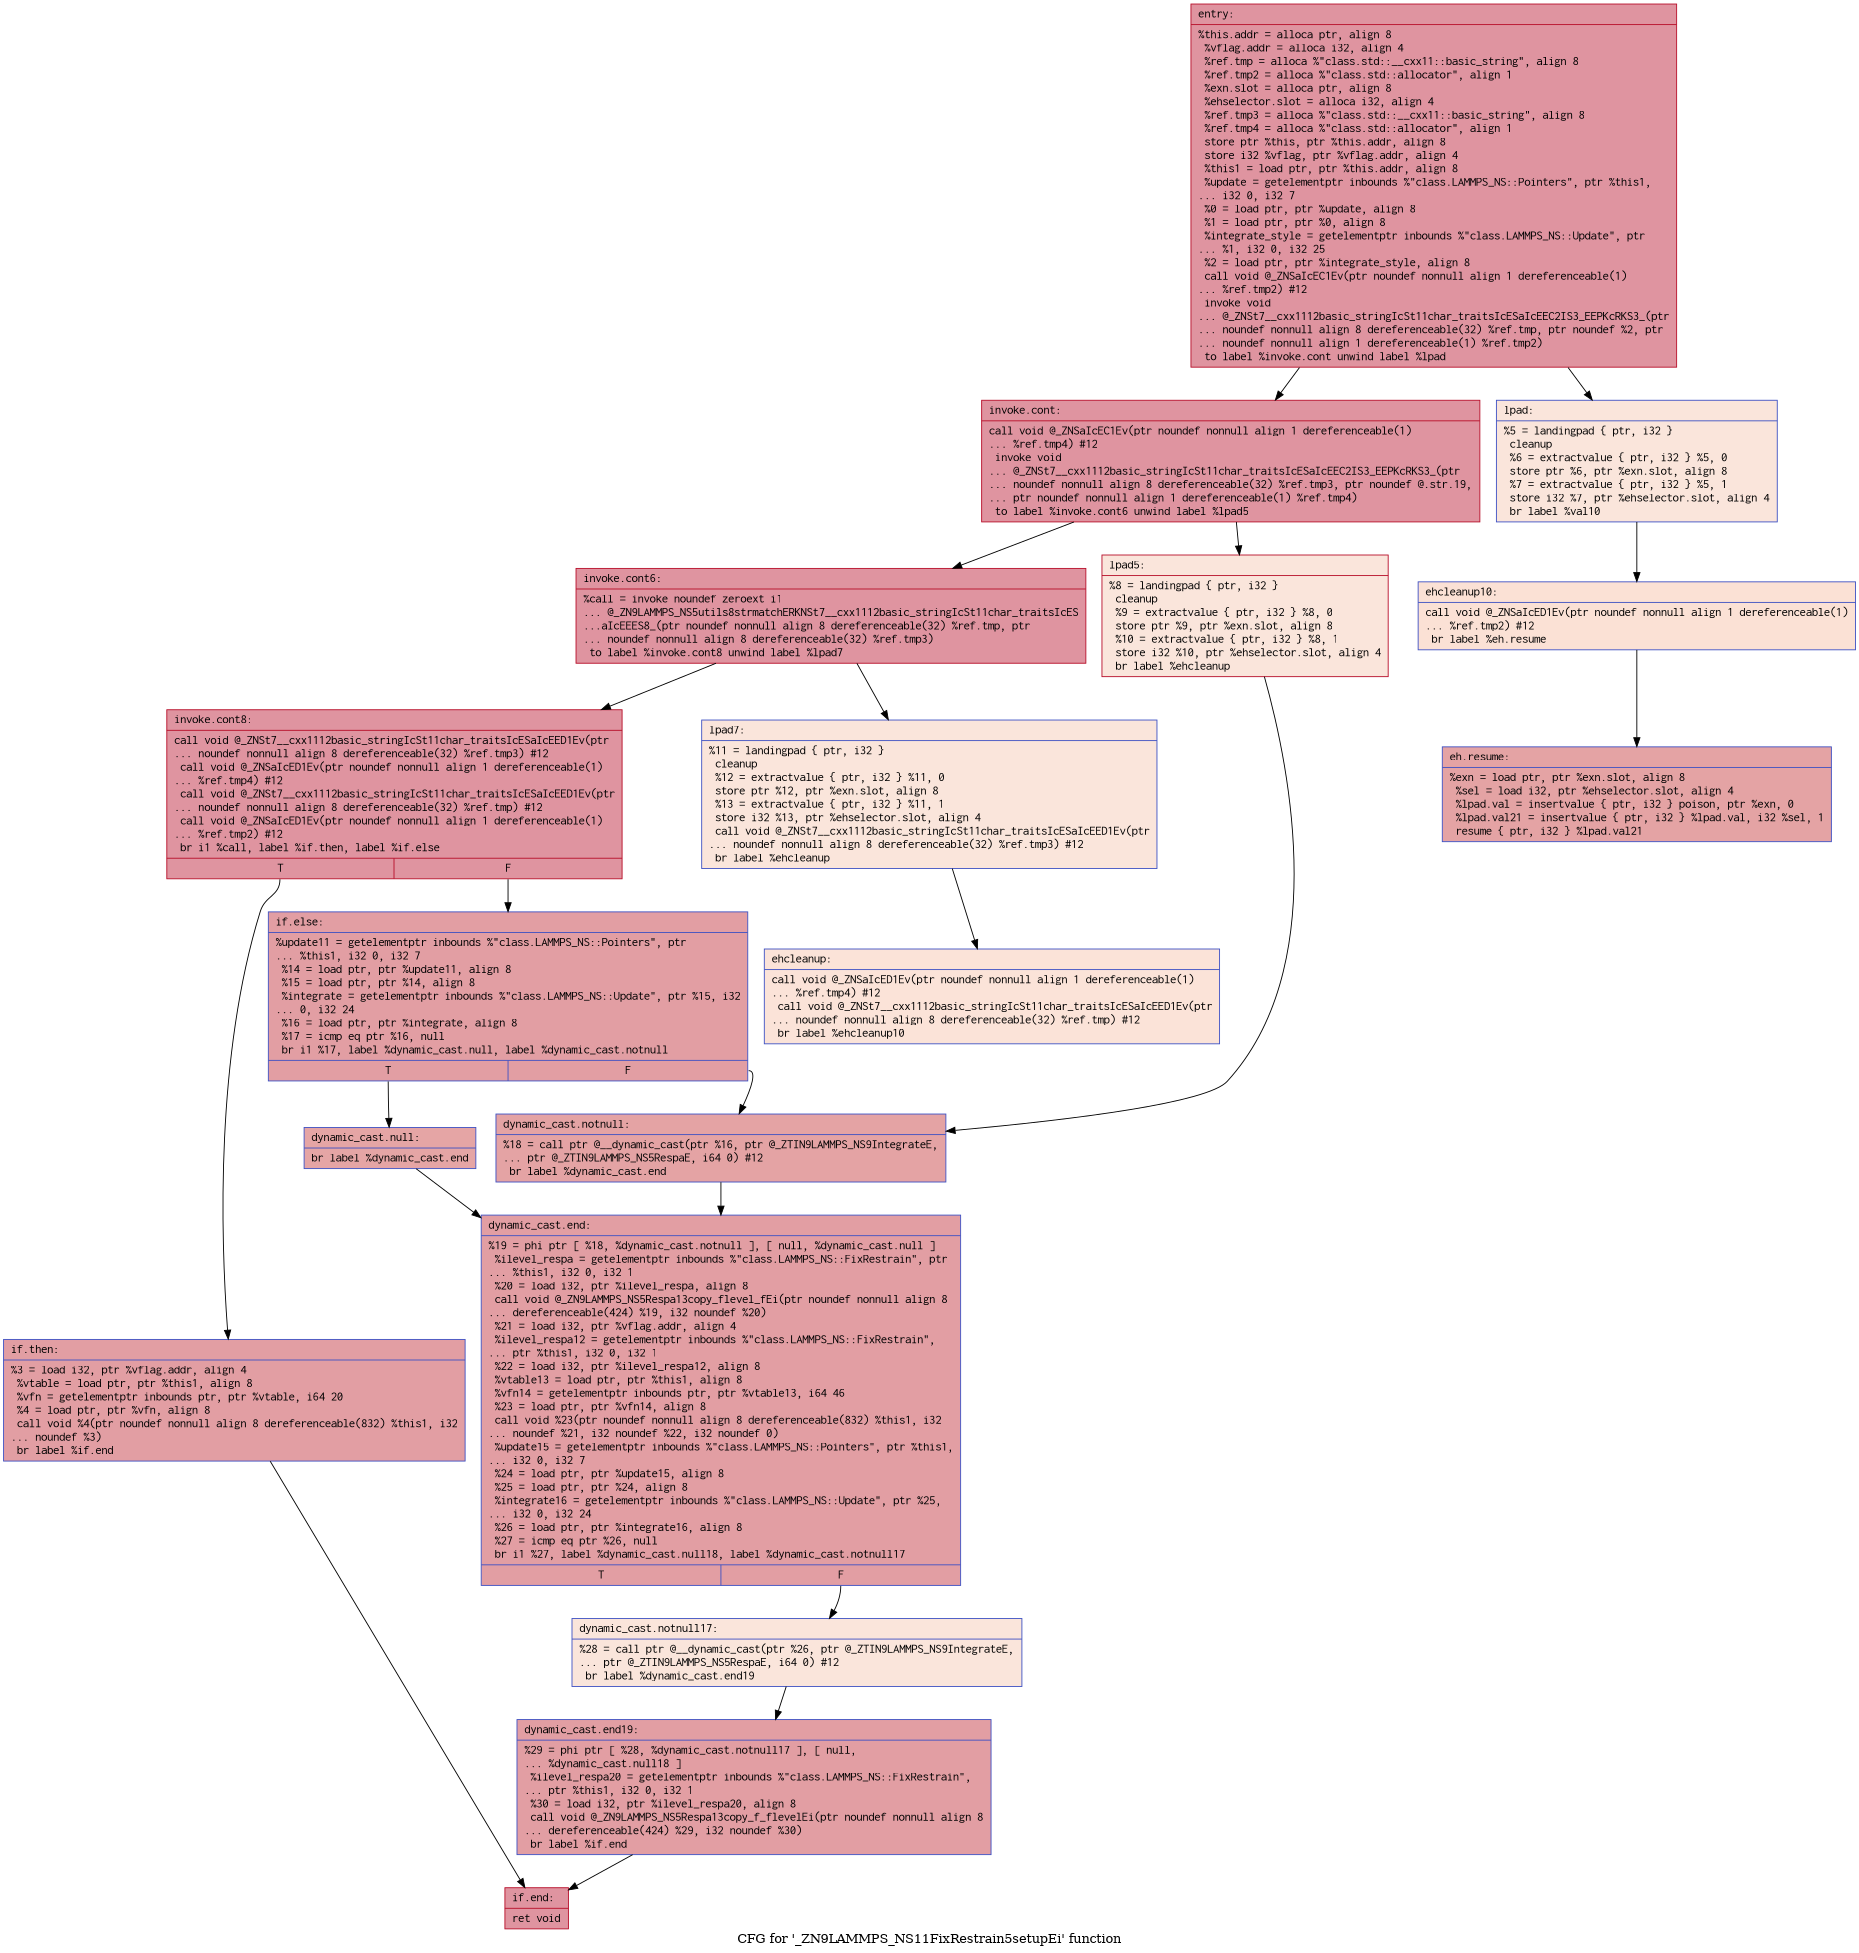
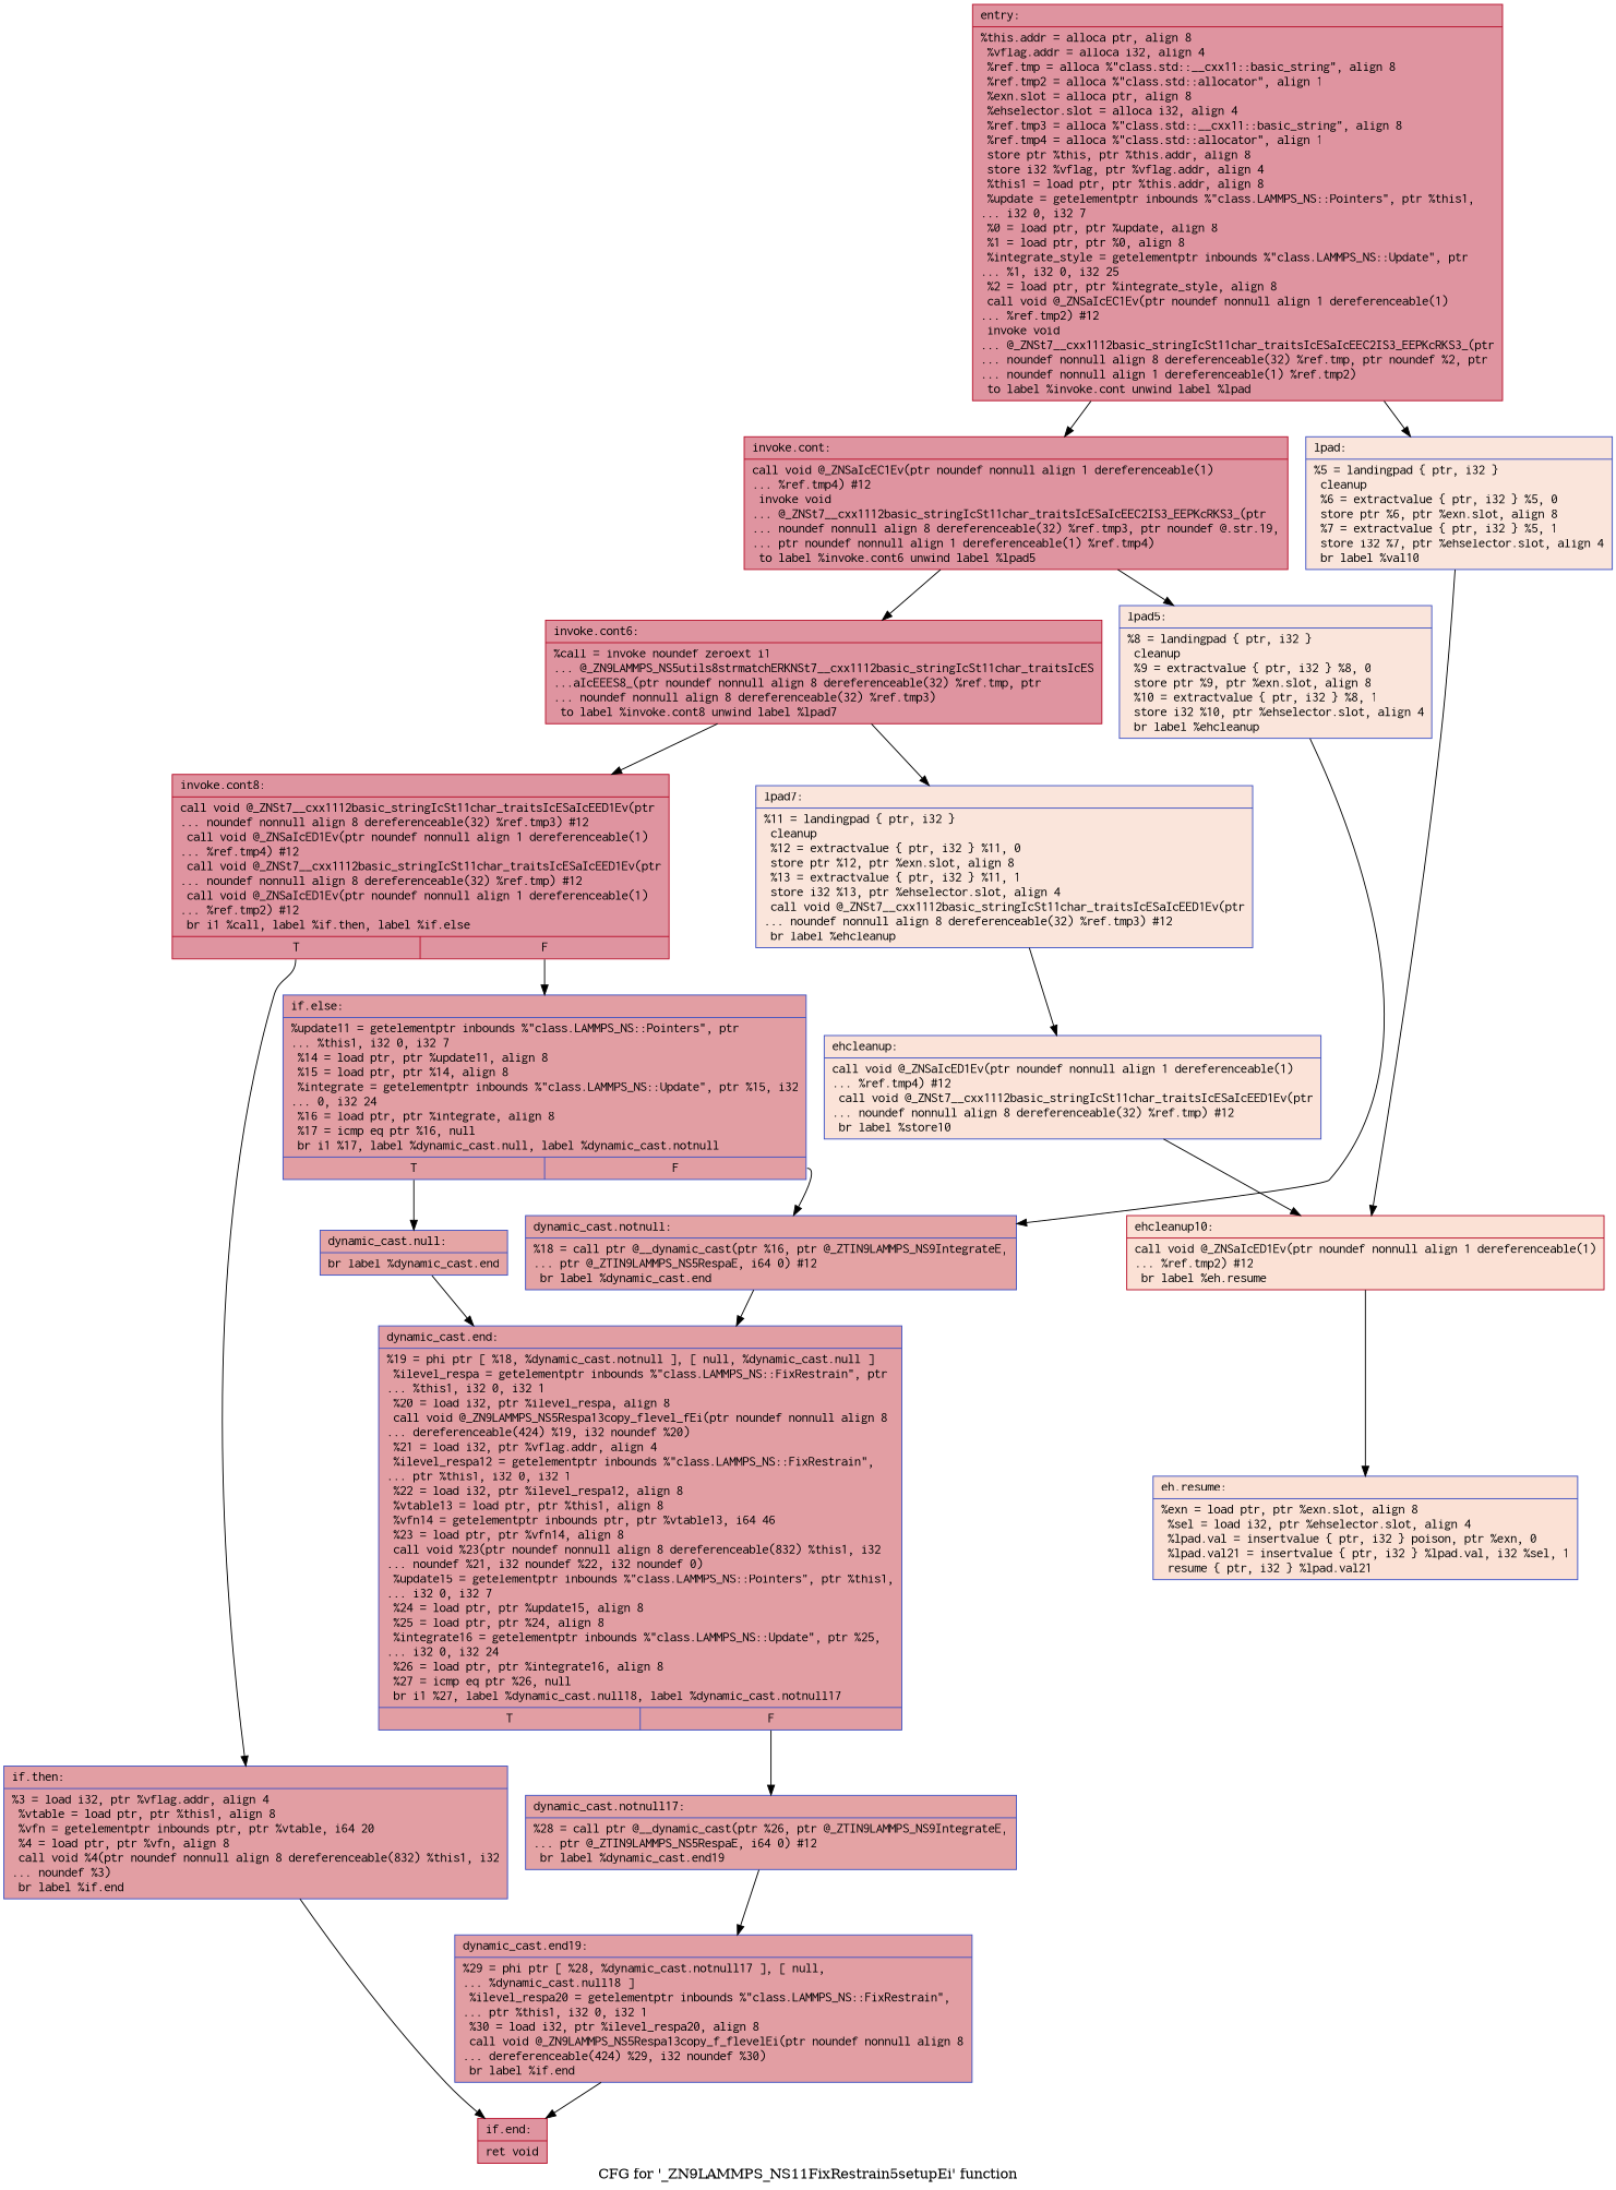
  digraph {
    label="CFG for '_ZN9LAMMPS_NS11FixRestrain5setupEi' function"
    node [color="#3d50c3ff" fillcolor="#b70d2870" fontname=Courier shape=record style=filled]
    n1 [color="#b70d28ff" label="{entry:\l|  %this.addr = alloca ptr, align 8\l  %vflag.addr = alloca i32, align 4\l  %ref.tmp = alloca %\"class.std::__cxx11::basic_string\", align 8\l  %ref.tmp2 = alloca %\"class.std::allocator\", align 1\l  %exn.slot = alloca ptr, align 8\l  %ehselector.slot = alloca i32, align 4\l  %ref.tmp3 = alloca %\"class.std::__cxx11::basic_string\", align 8\l  %ref.tmp4 = alloca %\"class.std::allocator\", align 1\l  store ptr %this, ptr %this.addr, align 8\l  store i32 %vflag, ptr %vflag.addr, align 4\l  %this1 = load ptr, ptr %this.addr, align 8\l  %update = getelementptr inbounds %\"class.LAMMPS_NS::Pointers\", ptr %this1,\l... i32 0, i32 7\l  %0 = load ptr, ptr %update, align 8\l  %1 = load ptr, ptr %0, align 8\l  %integrate_style = getelementptr inbounds %\"class.LAMMPS_NS::Update\", ptr\l... %1, i32 0, i32 25\l  %2 = load ptr, ptr %integrate_style, align 8\l  call void @_ZNSaIcEC1Ev(ptr noundef nonnull align 1 dereferenceable(1)\l... %ref.tmp2) #12\l  invoke void\l... @_ZNSt7__cxx1112basic_stringIcSt11char_traitsIcESaIcEEC2IS3_EEPKcRKS3_(ptr\l... noundef nonnull align 8 dereferenceable(32) %ref.tmp, ptr noundef %2, ptr\l... noundef nonnull align 1 dereferenceable(1) %ref.tmp2)\l          to label %invoke.cont unwind label %lpad\l}"]
    n2 [color="#b70d28ff" label="{invoke.cont:\l|  call void @_ZNSaIcEC1Ev(ptr noundef nonnull align 1 dereferenceable(1)\l... %ref.tmp4) #12\l  invoke void\l... @_ZNSt7__cxx1112basic_stringIcSt11char_traitsIcESaIcEEC2IS3_EEPKcRKS3_(ptr\l... noundef nonnull align 8 dereferenceable(32) %ref.tmp3, ptr noundef @.str.19,\l... ptr noundef nonnull align 1 dereferenceable(1) %ref.tmp4)\l          to label %invoke.cont6 unwind label %lpad5\l}"]
    n3 [fillcolor="#f4c5ad70" label="{lpad:\l|  %5 = landingpad \{ ptr, i32 \}\l          cleanup\l  %6 = extractvalue \{ ptr, i32 \} %5, 0\l  store ptr %6, ptr %exn.slot, align 8\l  %7 = extractvalue \{ ptr, i32 \} %5, 1\l  store i32 %7, ptr %ehselector.slot, align 4\l  br label %val10\l}"]
    n4 [color="#b70d28ff" label="{invoke.cont6:\l|  %call = invoke noundef zeroext i1\l... @_ZN9LAMMPS_NS5utils8strmatchERKNSt7__cxx1112basic_stringIcSt11char_traitsIcES\l...aIcEEES8_(ptr noundef nonnull align 8 dereferenceable(32) %ref.tmp, ptr\l... noundef nonnull align 8 dereferenceable(32) %ref.tmp3)\l          to label %invoke.cont8 unwind label %lpad7\l}"]
-   n5 [color="#b70d28ff" fillcolor="#f4c5ad70" label="{lpad5:\l|  %8 = landingpad \{ ptr, i32 \}\l          cleanup\l  %9 = extractvalue \{ ptr, i32 \} %8, 0\l  store ptr %9, ptr %exn.slot, align 8\l  %10 = extractvalue \{ ptr, i32 \} %8, 1\l  store i32 %10, ptr %ehselector.slot, align 4\l  br label %ehcleanup\l}"]
-   n6 [fillcolor="#f7bca170" label="{ehcleanup10:\l|  call void @_ZNSaIcED1Ev(ptr noundef nonnull align 1 dereferenceable(1)\l... %ref.tmp2) #12\l  br label %eh.resume\l}"]
+   n5 [fillcolor="#f4c5ad70" label="{lpad5:\l|  %8 = landingpad \{ ptr, i32 \}\l          cleanup\l  %9 = extractvalue \{ ptr, i32 \} %8, 0\l  store ptr %9, ptr %exn.slot, align 8\l  %10 = extractvalue \{ ptr, i32 \} %8, 1\l  store i32 %10, ptr %ehselector.slot, align 4\l  br label %ehcleanup\l}"]
+   n6 [color="#b70d28ff" fillcolor="#f7bca170" label="{ehcleanup10:\l|  call void @_ZNSaIcED1Ev(ptr noundef nonnull align 1 dereferenceable(1)\l... %ref.tmp2) #12\l  br label %eh.resume\l}"]
    n7 [color="#b70d28ff" label="{invoke.cont8:\l|  call void @_ZNSt7__cxx1112basic_stringIcSt11char_traitsIcESaIcEED1Ev(ptr\l... noundef nonnull align 8 dereferenceable(32) %ref.tmp3) #12\l  call void @_ZNSaIcED1Ev(ptr noundef nonnull align 1 dereferenceable(1)\l... %ref.tmp4) #12\l  call void @_ZNSt7__cxx1112basic_stringIcSt11char_traitsIcESaIcEED1Ev(ptr\l... noundef nonnull align 8 dereferenceable(32) %ref.tmp) #12\l  call void @_ZNSaIcED1Ev(ptr noundef nonnull align 1 dereferenceable(1)\l... %ref.tmp2) #12\l  br i1 %call, label %if.then, label %if.else\l|{<s0>T|<s1>F}}"]
    n8 [fillcolor="#f4c5ad70" label="{lpad7:\l|  %11 = landingpad \{ ptr, i32 \}\l          cleanup\l  %12 = extractvalue \{ ptr, i32 \} %11, 0\l  store ptr %12, ptr %exn.slot, align 8\l  %13 = extractvalue \{ ptr, i32 \} %11, 1\l  store i32 %13, ptr %ehselector.slot, align 4\l  call void @_ZNSt7__cxx1112basic_stringIcSt11char_traitsIcESaIcEED1Ev(ptr\l... noundef nonnull align 8 dereferenceable(32) %ref.tmp3) #12\l  br label %ehcleanup\l}"]
    n9 [fillcolor="#c32e3170" label="{dynamic_cast.notnull:\l|  %18 = call ptr @__dynamic_cast(ptr %16, ptr @_ZTIN9LAMMPS_NS9IntegrateE,\l... ptr @_ZTIN9LAMMPS_NS5RespaE, i64 0) #12\l  br label %dynamic_cast.end\l}"]
-   n10 [fillcolor="#c32e3170" label="{eh.resume:\l|  %exn = load ptr, ptr %exn.slot, align 8\l  %sel = load i32, ptr %ehselector.slot, align 4\l  %lpad.val = insertvalue \{ ptr, i32 \} poison, ptr %exn, 0\l  %lpad.val21 = insertvalue \{ ptr, i32 \} %lpad.val, i32 %sel, 1\l  resume \{ ptr, i32 \} %lpad.val21\l}"]
+   n10 [fillcolor="#f7bca170" label="{eh.resume:\l|  %exn = load ptr, ptr %exn.slot, align 8\l  %sel = load i32, ptr %ehselector.slot, align 4\l  %lpad.val = insertvalue \{ ptr, i32 \} poison, ptr %exn, 0\l  %lpad.val21 = insertvalue \{ ptr, i32 \} %lpad.val, i32 %sel, 1\l  resume \{ ptr, i32 \} %lpad.val21\l}"]
    n11 [fillcolor="#be242e70" label="{if.then:\l|  %3 = load i32, ptr %vflag.addr, align 4\l  %vtable = load ptr, ptr %this1, align 8\l  %vfn = getelementptr inbounds ptr, ptr %vtable, i64 20\l  %4 = load ptr, ptr %vfn, align 8\l  call void %4(ptr noundef nonnull align 8 dereferenceable(832) %this1, i32\l... noundef %3)\l  br label %if.end\l}"]
    n12 [fillcolor="#be242e70" label="{if.else:\l|  %update11 = getelementptr inbounds %\"class.LAMMPS_NS::Pointers\", ptr\l... %this1, i32 0, i32 7\l  %14 = load ptr, ptr %update11, align 8\l  %15 = load ptr, ptr %14, align 8\l  %integrate = getelementptr inbounds %\"class.LAMMPS_NS::Update\", ptr %15, i32\l... 0, i32 24\l  %16 = load ptr, ptr %integrate, align 8\l  %17 = icmp eq ptr %16, null\l  br i1 %17, label %dynamic_cast.null, label %dynamic_cast.notnull\l|{<s0>T|<s1>F}}"]
-   n13 [fillcolor="#f6bfa670" label="{ehcleanup:\l|  call void @_ZNSaIcED1Ev(ptr noundef nonnull align 1 dereferenceable(1)\l... %ref.tmp4) #12\l  call void @_ZNSt7__cxx1112basic_stringIcSt11char_traitsIcESaIcEED1Ev(ptr\l... noundef nonnull align 8 dereferenceable(32) %ref.tmp) #12\l  br label %ehcleanup10\l}"]
+   n13 [fillcolor="#f6bfa670" label="{ehcleanup:\l|  call void @_ZNSaIcED1Ev(ptr noundef nonnull align 1 dereferenceable(1)\l... %ref.tmp4) #12\l  call void @_ZNSt7__cxx1112basic_stringIcSt11char_traitsIcESaIcEED1Ev(ptr\l... noundef nonnull align 8 dereferenceable(32) %ref.tmp) #12\l  br label %store10\l}"]
    n14 [color="#b70d28ff" label="{if.end:\l|  ret void\l}"]
    n15 [fillcolor="#c5333470" label="{dynamic_cast.null:\l|  br label %dynamic_cast.end\l}"]
    n16 [fillcolor="#be242e70" label="{dynamic_cast.end:\l|  %19 = phi ptr [ %18, %dynamic_cast.notnull ], [ null, %dynamic_cast.null ]\l  %ilevel_respa = getelementptr inbounds %\"class.LAMMPS_NS::FixRestrain\", ptr\l... %this1, i32 0, i32 1\l  %20 = load i32, ptr %ilevel_respa, align 8\l  call void @_ZN9LAMMPS_NS5Respa13copy_flevel_fEi(ptr noundef nonnull align 8\l... dereferenceable(424) %19, i32 noundef %20)\l  %21 = load i32, ptr %vflag.addr, align 4\l  %ilevel_respa12 = getelementptr inbounds %\"class.LAMMPS_NS::FixRestrain\",\l... ptr %this1, i32 0, i32 1\l  %22 = load i32, ptr %ilevel_respa12, align 8\l  %vtable13 = load ptr, ptr %this1, align 8\l  %vfn14 = getelementptr inbounds ptr, ptr %vtable13, i64 46\l  %23 = load ptr, ptr %vfn14, align 8\l  call void %23(ptr noundef nonnull align 8 dereferenceable(832) %this1, i32\l... noundef %21, i32 noundef %22, i32 noundef 0)\l  %update15 = getelementptr inbounds %\"class.LAMMPS_NS::Pointers\", ptr %this1,\l... i32 0, i32 7\l  %24 = load ptr, ptr %update15, align 8\l  %25 = load ptr, ptr %24, align 8\l  %integrate16 = getelementptr inbounds %\"class.LAMMPS_NS::Update\", ptr %25,\l... i32 0, i32 24\l  %26 = load ptr, ptr %integrate16, align 8\l  %27 = icmp eq ptr %26, null\l  br i1 %27, label %dynamic_cast.null18, label %dynamic_cast.notnull17\l|{<s0>T|<s1>F}}"]
-   n17 [fillcolor="#f4c5ad70" label="{dynamic_cast.notnull17:\l|  %28 = call ptr @__dynamic_cast(ptr %26, ptr @_ZTIN9LAMMPS_NS9IntegrateE,\l... ptr @_ZTIN9LAMMPS_NS5RespaE, i64 0) #12\l  br label %dynamic_cast.end19\l}"]
+   n17 [fillcolor="#c32e3170" label="{dynamic_cast.notnull17:\l|  %28 = call ptr @__dynamic_cast(ptr %26, ptr @_ZTIN9LAMMPS_NS9IntegrateE,\l... ptr @_ZTIN9LAMMPS_NS5RespaE, i64 0) #12\l  br label %dynamic_cast.end19\l}"]
    n18 [fillcolor="#be242e70" label="{dynamic_cast.end19:\l|  %29 = phi ptr [ %28, %dynamic_cast.notnull17 ], [ null,\l... %dynamic_cast.null18 ]\l  %ilevel_respa20 = getelementptr inbounds %\"class.LAMMPS_NS::FixRestrain\",\l... ptr %this1, i32 0, i32 1\l  %30 = load i32, ptr %ilevel_respa20, align 8\l  call void @_ZN9LAMMPS_NS5Respa13copy_f_flevelEi(ptr noundef nonnull align 8\l... dereferenceable(424) %29, i32 noundef %30)\l  br label %if.end\l}"]
    n1 -> n2
    n1 -> n3
    n2 -> n4
    n2 -> n5
    n3 -> n6
    n4 -> n7
    n4 -> n8
    n5 -> n9
    n6 -> n10
    n7 -> n11 [tailport=s0]
    n7 -> n12 [tailport=s1]
    n8 -> n13
    n9 -> n16
    n11 -> n14
    n12 -> n9 [tailport=s1]
    n12 -> n15 [tailport=s0]
+   n13 -> n6
    n15 -> n16
    n16 -> n17 [tailport=s1]
    n17 -> n18
    n18 -> n14
  }
